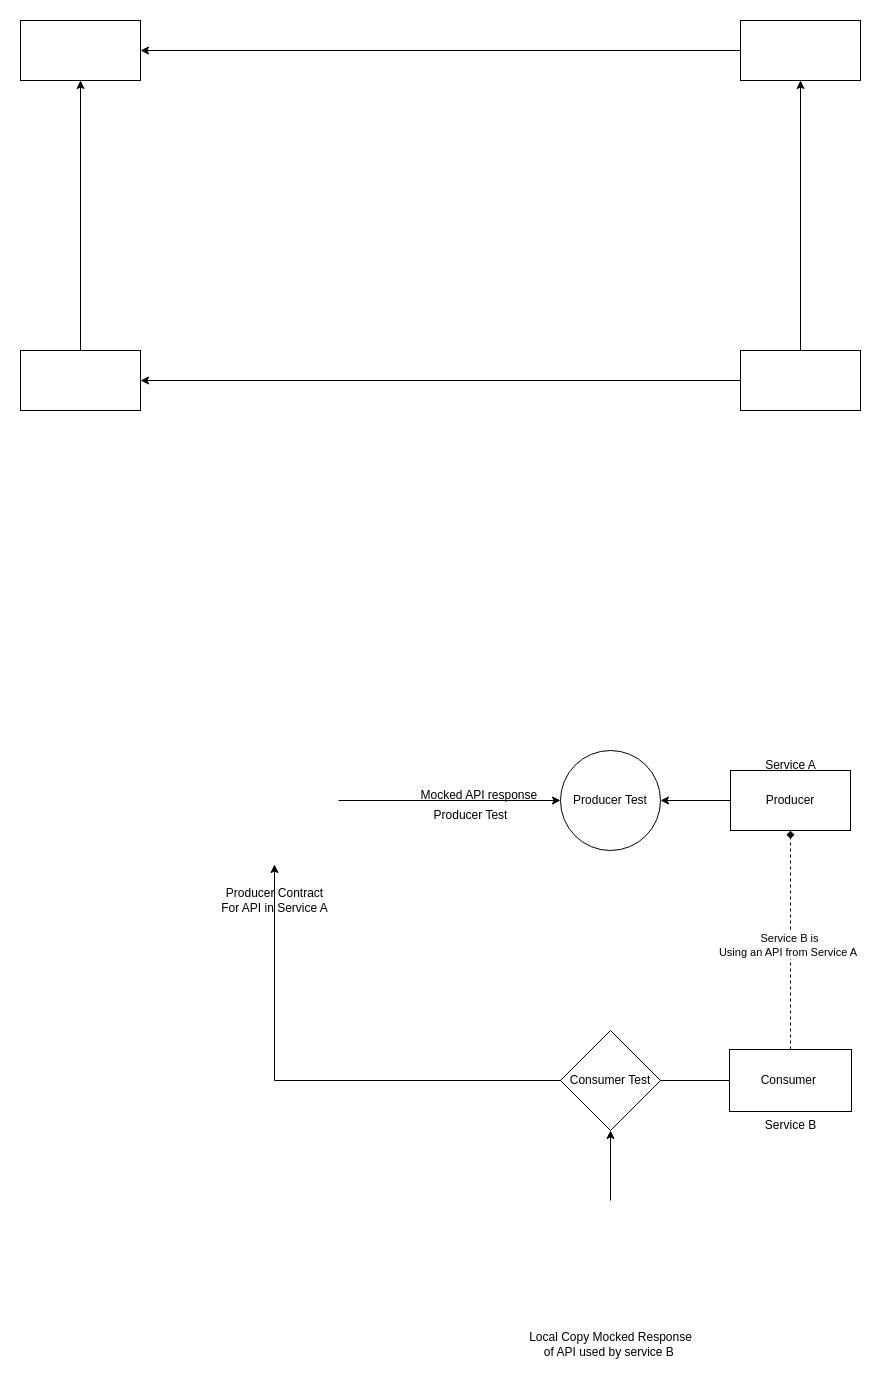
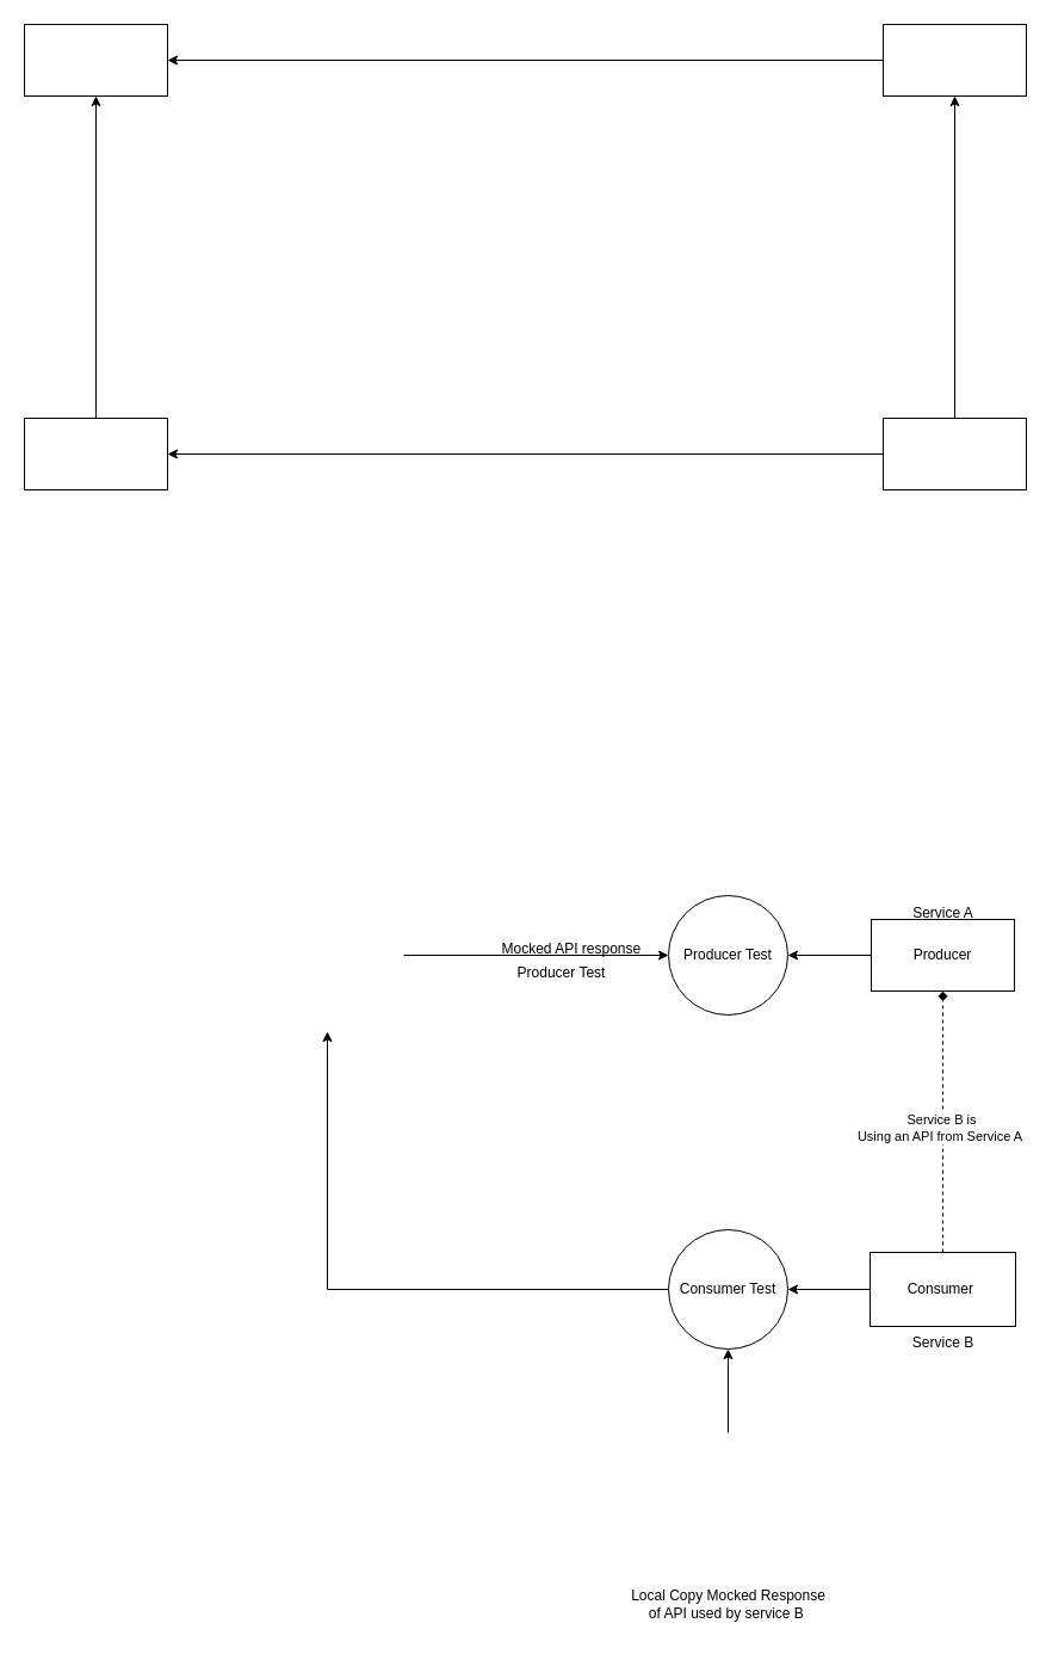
  <mxCell id="0" />
  <mxCell id="1" parent="0" />
  <mxCell id="2" value="" style="shape=image;html=1;verticalAlign=top;verticalLabelPosition=bottom;labelBackgroundColor=#ffffff;imageAspect=0;aspect=fixed;image=https://cdn3.iconfinder.com/data/icons/finance-152/64/3-128.png" vertex="1" parent="1"><mxGeometry x="360" y="160" width="128" height="128" as="geometry" /></mxCell>
  <mxCell id="3" value="" style="rounded=0;whiteSpace=wrap;html=1;" vertex="1" parent="1"><mxGeometry x="20" y="20" width="120" height="60" as="geometry" /></mxCell>
  <mxCell id="4" style="edgeStyle=orthogonalEdgeStyle;rounded=0;orthogonalLoop=1;jettySize=auto;html=1;exitX=0;exitY=0.5;exitDx=0;exitDy=0;entryX=1;entryY=0.5;entryDx=0;entryDy=0;strokeColor=default;" edge="1" parent="1" source="5" target="3"><mxGeometry relative="1" as="geometry" /></mxCell>
  <mxCell id="5" value="" style="rounded=0;whiteSpace=wrap;html=1;" vertex="1" parent="1"><mxGeometry x="740" y="20" width="120" height="60" as="geometry" /></mxCell>
  <mxCell id="6" style="edgeStyle=orthogonalEdgeStyle;rounded=0;orthogonalLoop=1;jettySize=auto;html=1;entryX=0.5;entryY=1;entryDx=0;entryDy=0;strokeColor=default;" edge="1" parent="1" source="7" target="3"><mxGeometry relative="1" as="geometry" /></mxCell>
  <mxCell id="7" value="" style="rounded=0;whiteSpace=wrap;html=1;" vertex="1" parent="1"><mxGeometry x="20" y="350" width="120" height="60" as="geometry" /></mxCell>
  <mxCell id="8" style="edgeStyle=orthogonalEdgeStyle;rounded=0;orthogonalLoop=1;jettySize=auto;html=1;exitX=0;exitY=0.5;exitDx=0;exitDy=0;entryX=1;entryY=0.5;entryDx=0;entryDy=0;strokeColor=default;" edge="1" parent="1" source="10" target="7"><mxGeometry relative="1" as="geometry" /></mxCell>
  <mxCell id="9" style="edgeStyle=orthogonalEdgeStyle;rounded=0;orthogonalLoop=1;jettySize=auto;html=1;strokeColor=default;" edge="1" parent="1" source="10" target="5"><mxGeometry relative="1" as="geometry" /></mxCell>
  <mxCell id="10" value="" style="rounded=0;whiteSpace=wrap;html=1;" vertex="1" parent="1"><mxGeometry x="740" y="350" width="120" height="60" as="geometry" /></mxCell>
  <mxCell id="11" style="edgeStyle=orthogonalEdgeStyle;rounded=0;orthogonalLoop=1;jettySize=auto;html=1;exitX=0;exitY=0.5;exitDx=0;exitDy=0;strokeColor=default;" edge="1" parent="1" source="12" target="24"><mxGeometry relative="1" as="geometry" /></mxCell>
  <mxCell id="12" value="Producer" style="rounded=0;whiteSpace=wrap;html=1;" vertex="1" parent="1"><mxGeometry x="730" y="770" width="120" height="60" as="geometry" /></mxCell>
  <mxCell id="13" style="edgeStyle=orthogonalEdgeStyle;rounded=0;orthogonalLoop=1;jettySize=auto;html=1;exitX=1;exitY=0.5;exitDx=0;exitDy=0;strokeColor=default;" edge="1" parent="1" source="14" target="24"><mxGeometry relative="1" as="geometry" /></mxCell>
  <mxCell id="14" value="" style="shape=image;html=1;verticalAlign=top;verticalLabelPosition=bottom;labelBackgroundColor=#ffffff;imageAspect=0;aspect=fixed;image=https://cdn3.iconfinder.com/data/icons/finance-152/64/3-128.png" vertex="1" parent="1"><mxGeometry x="210" y="736" width="128" height="128" as="geometry" /></mxCell>
- <mxCell id="15" style="edgeStyle=orthogonalEdgeStyle;rounded=0;orthogonalLoop=1;jettySize=auto;html=1;exitX=0;exitY=0.5;exitDx=0;exitDy=0;strokeColor=default;entryX=1;entryY=0.5;entryDx=0;entryDy=0;endArrow=none;" edge="1" parent="1" source="16" target="26"><mxGeometry relative="1" as="geometry"><mxPoint x="670" y="1080" as="targetPoint" /></mxGeometry></mxCell>
+ <mxCell id="15" style="edgeStyle=orthogonalEdgeStyle;rounded=0;orthogonalLoop=1;jettySize=auto;html=1;exitX=0;exitY=0.5;exitDx=0;exitDy=0;strokeColor=default;entryX=1;entryY=0.5;entryDx=0;entryDy=0;" edge="1" parent="1" source="16" target="26"><mxGeometry relative="1" as="geometry"><mxPoint x="670" y="1080" as="targetPoint" /></mxGeometry></mxCell>
  <mxCell id="16" value="Consumer&amp;nbsp;" style="rounded=0;whiteSpace=wrap;html=1;" vertex="1" parent="1"><mxGeometry x="729" y="1049" width="122" height="62" as="geometry" /></mxCell>
  <mxCell id="17" value="Service A" style="text;html=1;align=center;verticalAlign=middle;resizable=0;points=[];autosize=1;strokeColor=none;fillColor=none;" vertex="1" parent="1"><mxGeometry x="755" y="750" width="70" height="30" as="geometry" /></mxCell>
- <mxCell id="18" value="Producer Contract&lt;br&gt;For API in Service A" style="text;html=1;align=center;verticalAlign=middle;resizable=0;points=[];autosize=1;strokeColor=none;fillColor=none;" vertex="1" parent="1"><mxGeometry x="209" y="880" width="130" height="40" as="geometry" /></mxCell>
  <mxCell id="19" value="" style="endArrow=diamond;dashed=1;html=1;rounded=0;strokeColor=default;exitX=0.5;exitY=0;exitDx=0;exitDy=0;entryX=0.5;entryY=1;entryDx=0;entryDy=0;" edge="1" parent="1" source="16" target="12"><mxGeometry width="50" height="50" relative="1" as="geometry"><mxPoint x="760" y="1010" as="sourcePoint" /><mxPoint x="810" y="960" as="targetPoint" /></mxGeometry></mxCell>
  <mxCell id="20" value="Service B is &lt;br&gt;Using an API from Service A&amp;nbsp;" style="edgeLabel;html=1;align=center;verticalAlign=middle;resizable=0;points=[];" vertex="1" connectable="0" parent="19"><mxGeometry x="-0.044" y="2" relative="1" as="geometry"><mxPoint as="offset" /></mxGeometry></mxCell>
  <mxCell id="21" value="Service B" style="text;html=1;align=center;verticalAlign=middle;resizable=0;points=[];autosize=1;strokeColor=none;fillColor=none;" vertex="1" parent="1"><mxGeometry x="755" y="1110" width="70" height="30" as="geometry" /></mxCell>
  <mxCell id="22" value="Mocked API response&amp;nbsp;" style="text;html=1;align=center;verticalAlign=middle;resizable=0;points=[];autosize=1;strokeColor=none;fillColor=none;" vertex="1" parent="1"><mxGeometry x="410" y="780" width="140" height="30" as="geometry" /></mxCell>
  <mxCell id="23" value="Producer Test" style="text;html=1;align=center;verticalAlign=middle;resizable=0;points=[];autosize=1;strokeColor=none;fillColor=none;" vertex="1" parent="1"><mxGeometry x="420" y="800" width="100" height="30" as="geometry" /></mxCell>
  <mxCell id="24" value="Producer Test" style="ellipse;whiteSpace=wrap;html=1;aspect=fixed;" vertex="1" parent="1"><mxGeometry x="560" y="750" width="100" height="100" as="geometry" /></mxCell>
  <mxCell id="25" style="edgeStyle=orthogonalEdgeStyle;rounded=0;orthogonalLoop=1;jettySize=auto;html=1;exitX=0;exitY=0.5;exitDx=0;exitDy=0;entryX=0.5;entryY=1;entryDx=0;entryDy=0;strokeColor=default;" edge="1" parent="1" source="26" target="14"><mxGeometry relative="1" as="geometry" /></mxCell>
- <mxCell id="26" value="Consumer Test" style="rhombus;whiteSpace=wrap;html=1;aspect=fixed;" vertex="1" parent="1"><mxGeometry x="560" y="1030" width="100" height="100" as="geometry" /></mxCell>
+ <mxCell id="26" value="Consumer Test" style="ellipse;whiteSpace=wrap;html=1;aspect=fixed;" vertex="1" parent="1"><mxGeometry x="560" y="1030" width="100" height="100" as="geometry" /></mxCell>
  <mxCell id="27" style="edgeStyle=orthogonalEdgeStyle;rounded=0;orthogonalLoop=1;jettySize=auto;html=1;entryX=0.5;entryY=1;entryDx=0;entryDy=0;strokeColor=default;" edge="1" parent="1" source="28" target="26"><mxGeometry relative="1" as="geometry" /></mxCell>
  <mxCell id="28" value="" style="shape=image;html=1;verticalAlign=top;verticalLabelPosition=bottom;labelBackgroundColor=#ffffff;imageAspect=0;aspect=fixed;image=https://cdn3.iconfinder.com/data/icons/finance-152/64/3-128.png" vertex="1" parent="1"><mxGeometry x="548" y="1200" width="124" height="124" as="geometry" /></mxCell>
  <mxCell id="29" value="Local Copy Mocked Response &lt;br&gt;of API used by service B&amp;nbsp;" style="text;html=1;align=center;verticalAlign=middle;resizable=0;points=[];autosize=1;strokeColor=none;fillColor=none;" vertex="1" parent="1"><mxGeometry x="515" y="1324" width="190" height="40" as="geometry" /></mxCell>
